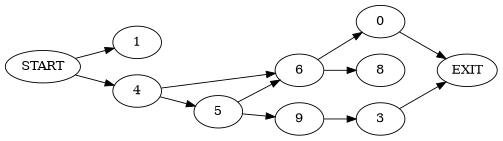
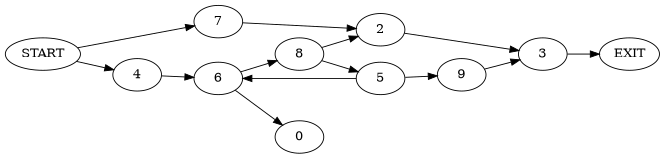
  digraph {
    fontname="DejaVu Serif"
    rankdir=LR
    node [fontname="DejaVu Serif"]
    edge [fontname="DejaVu Serif"]
    n1 [label=START]
-   1
+   1 [label=7]
    4
+   2
    n5 [label=EXIT]
    3
    5
    6
    9
    n10 [label=0]
    8
    n1 -> 1
    n1 -> 4
-   4 -> 5
+   1 -> 2
+   8 -> 5
    4 -> 6
+   2 -> 3
    3 -> n5
    5 -> 6
    5 -> 9
    6 -> n10
    6 -> 8
    9 -> 3
-   n10 -> n5
+   8 -> 2
  }
